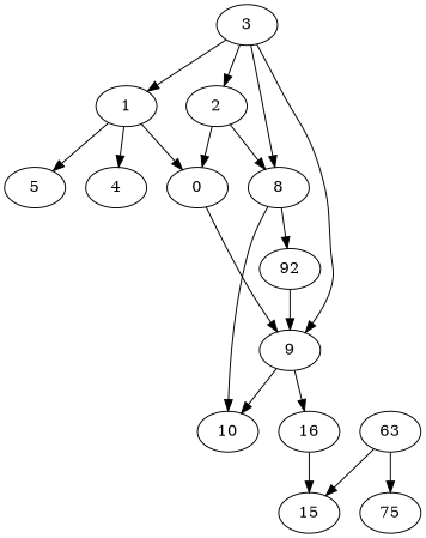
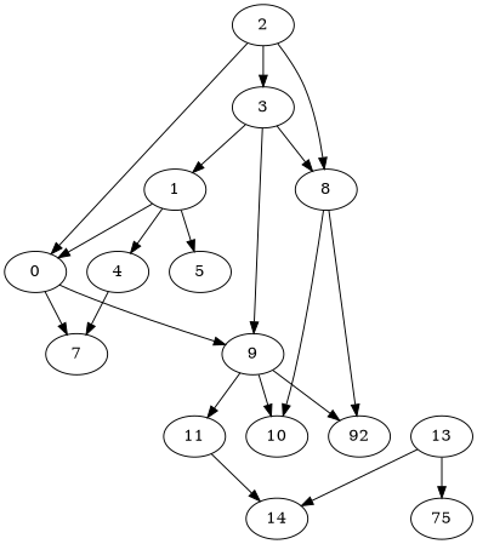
  digraph {
    node [alpha=0.13]
    1 [expect_size=26299392]
    4 [alpha=0.02 expect_size=7690240]
    5 [alpha=0.11 expect_size=23921664]
    n4 [alpha=0.08 expect_size=7459840 label=0]
    3 [alpha=0.04 expect_size=28033024]
    8 [alpha=0.07 expect_size=21929984]
    9 [alpha=0.05 expect_size=28235776]
+   7 [alpha=0.02 expect_size=45921280]
    10 [alpha=0.05 expect_size=14705664]
    n10 [alpha=0.20 expect_size=24220672 label=92]
-   11 [expect_size=41288704 label=16]
+   11 [expect_size=41288704]
    2 [alpha=0.08 expect_size=6508544]
-   14 [alpha=0.20 expect_size=50529280 label=15]
-   13 [alpha=0.02 expect_size=41961472 label=63]
+   14 [alpha=0.20 expect_size=50529280]
+   13 [alpha=0.02 expect_size=41961472]
    n15 [expect_size=9221120 label=75]
    1 -> 4
    1 -> 5
    1 -> n4
+   4 -> 7
    n4 -> 9
+   n4 -> 7
    3 -> 1
    3 -> 8
    3 -> 9
    8 -> 10
    8 -> n10
    9 -> 10
-   n10 -> 9
+   9 -> n10
    9 -> 11
    11 -> 14
    2 -> n4
-   3 -> 2
+   2 -> 3
    2 -> 8
    13 -> 14
    13 -> n15
  }
